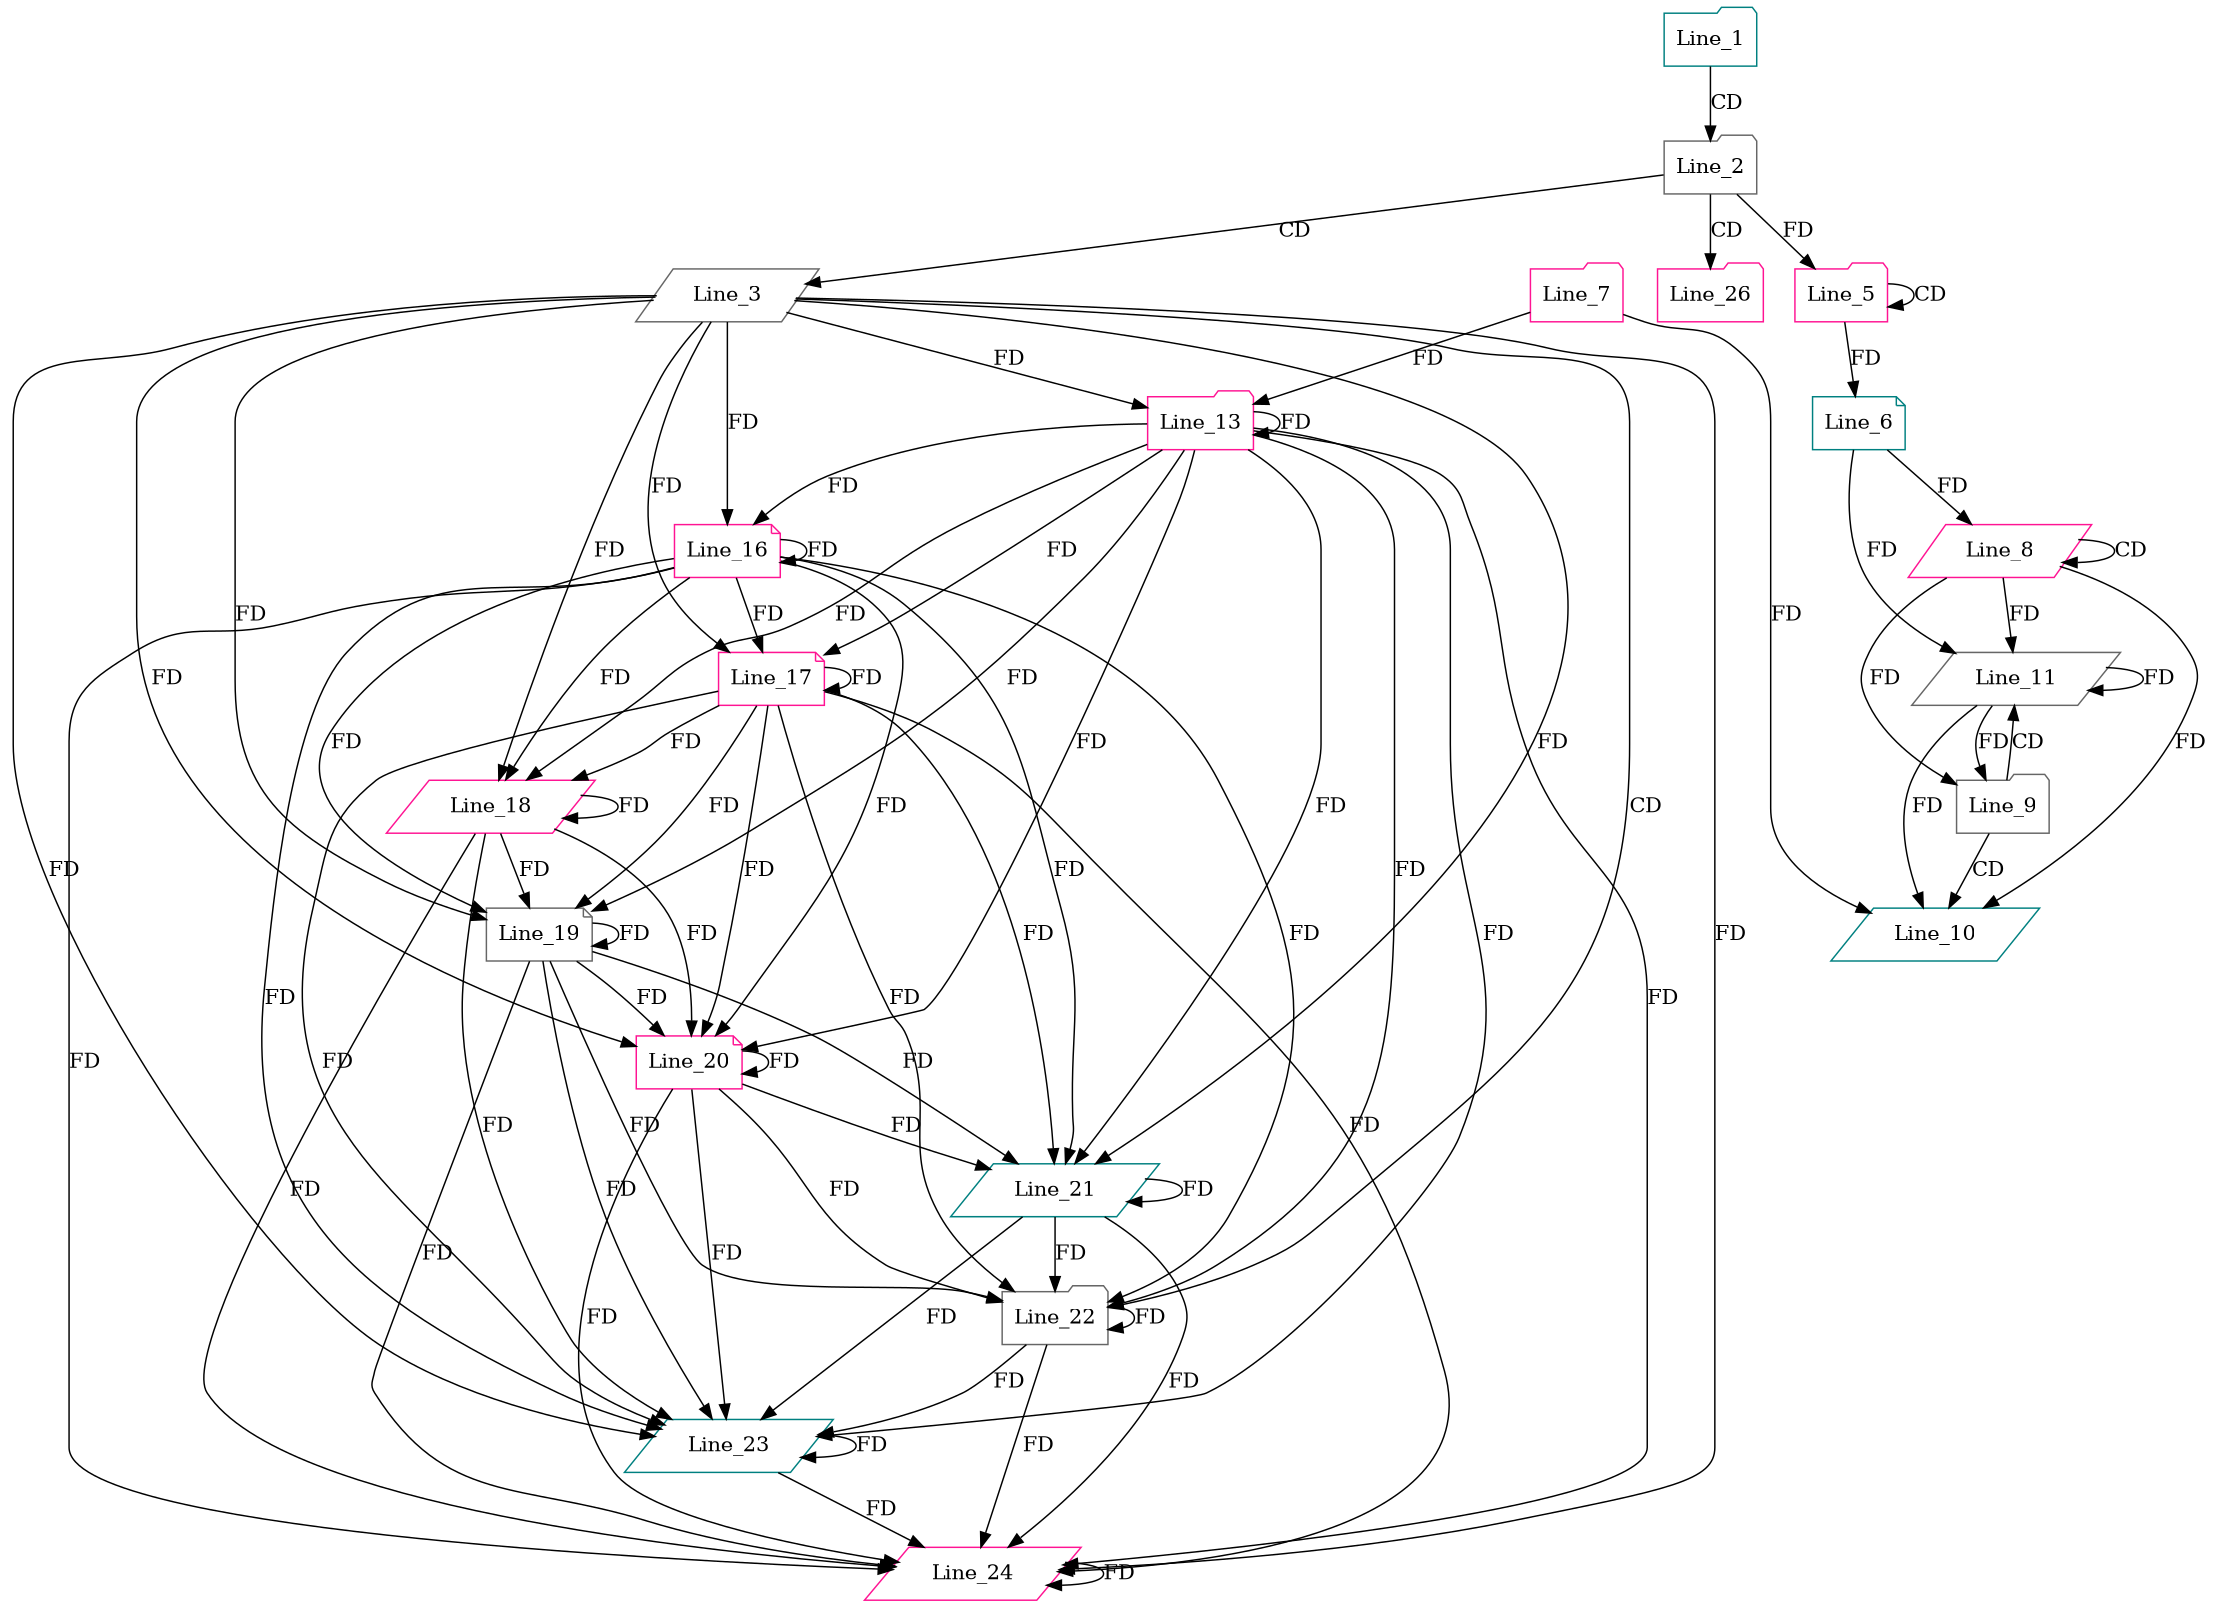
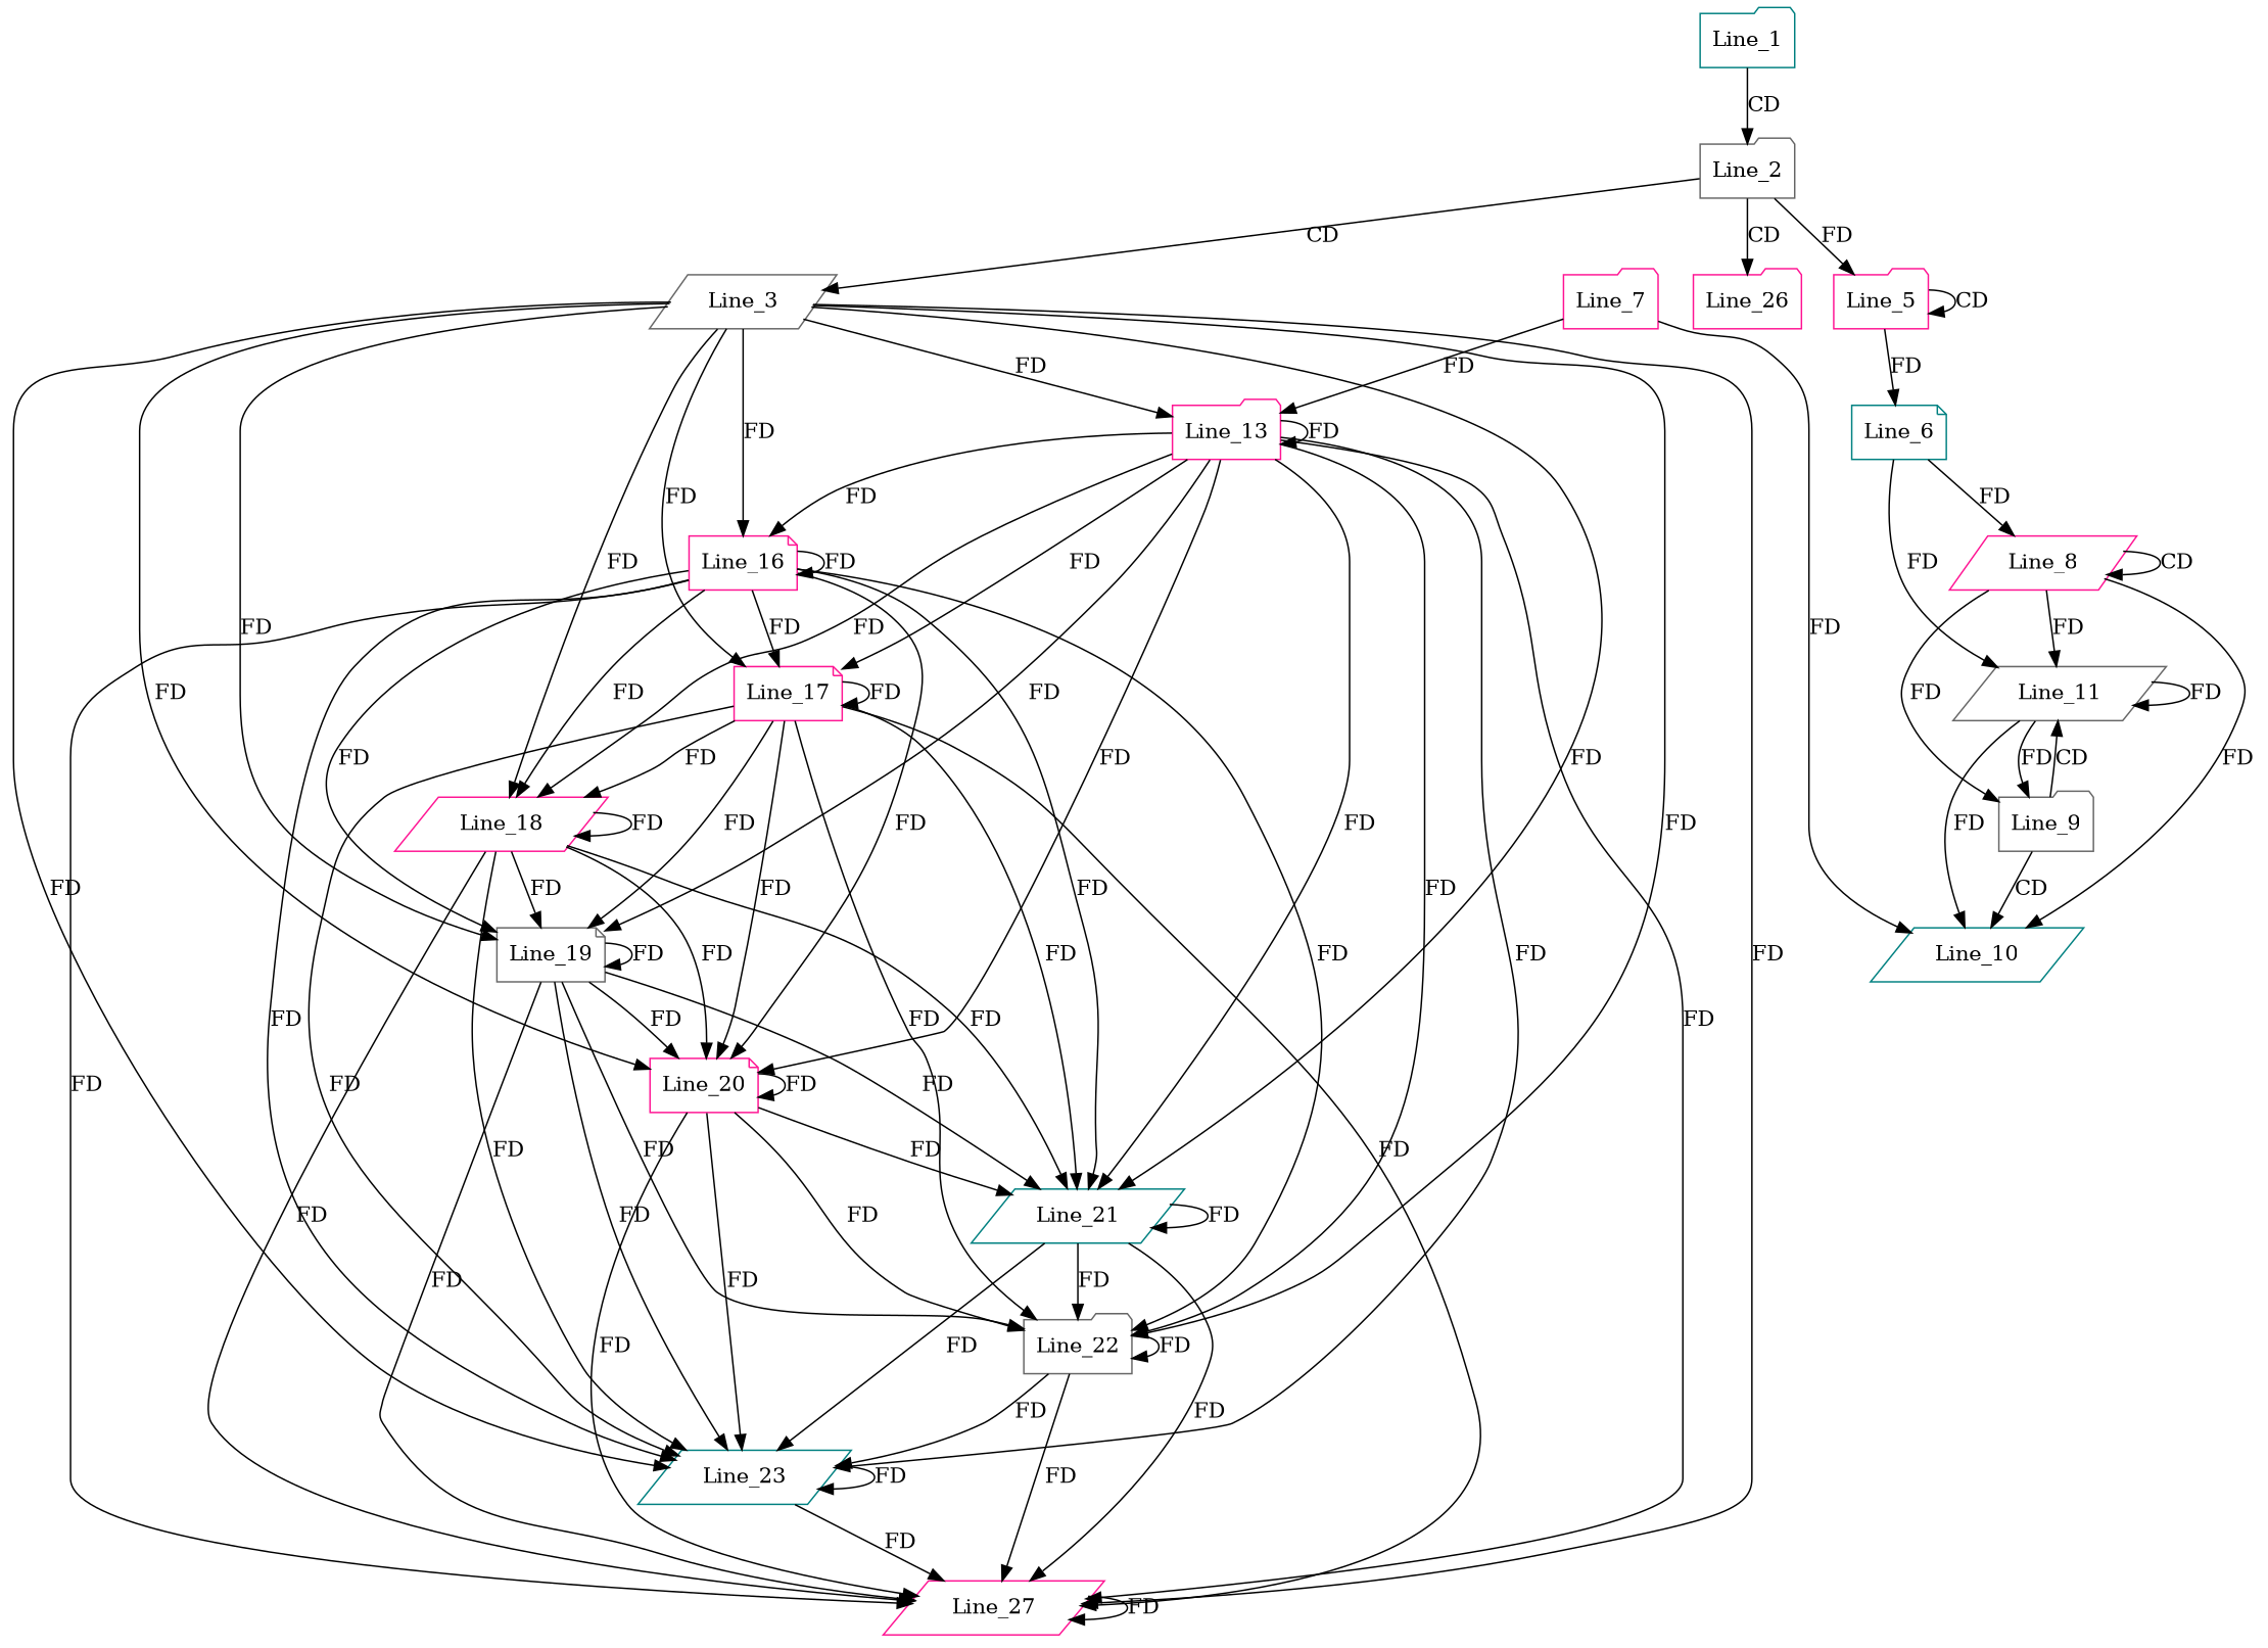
  digraph {
    node [color=deeppink shape=folder]
    Line_1 [color=teal]
    Line_2 [color=gray40]
    Line_3 [color=gray40 shape=parallelogram]
    Line_5
    Line_26
    Line_13
    Line_16 [shape=note]
    Line_17 [shape=note]
    Line_18 [shape=parallelogram]
    Line_19 [color=gray40 shape=note]
    Line_20 [shape=note]
    Line_21 [color=teal shape=parallelogram]
    Line_22 [color=gray40]
    Line_23 [color=teal shape=parallelogram]
-   Line_24 [shape=parallelogram]
+   Line_24 [shape=parallelogram label=Line_27]
    Line_6 [color=teal shape=note]
    Line_8 [shape=parallelogram]
    Line_11 [color=gray40 shape=parallelogram]
    Line_9 [color=gray40]
    Line_10 [color=teal shape=parallelogram]
    Line_7
    Line_1 -> Line_2 [label=CD]
    Line_2 -> Line_3 [label=CD]
    Line_2 -> Line_5 [label=FD]
    Line_2 -> Line_26 [label=CD]
    Line_3 -> Line_13 [label=FD]
    Line_3 -> Line_16 [label=FD]
    Line_3 -> Line_17 [label=FD]
    Line_3 -> Line_18 [label=FD]
    Line_3 -> Line_19 [label=FD]
    Line_3 -> Line_20 [label=FD]
    Line_3 -> Line_21 [label=FD]
-   Line_3 -> Line_22 [label=CD]
+   Line_3 -> Line_22 [label=FD]
    Line_3 -> Line_23 [label=FD]
    Line_3 -> Line_24 [label=FD]
    Line_5 -> Line_5 [label=CD]
    Line_5 -> Line_6 [label=FD]
    Line_13 -> Line_13 [label=FD]
    Line_13 -> Line_16 [label=FD]
    Line_13 -> Line_17 [label=FD]
    Line_13 -> Line_18 [label=FD]
    Line_13 -> Line_19 [label=FD]
    Line_13 -> Line_20 [label=FD]
    Line_13 -> Line_21 [label=FD]
    Line_13 -> Line_22 [label=FD]
    Line_13 -> Line_23 [label=FD]
    Line_13 -> Line_24 [label=FD]
    Line_16 -> Line_16 [label=FD]
    Line_16 -> Line_17 [label=FD]
    Line_16 -> Line_18 [label=FD]
    Line_16 -> Line_19 [label=FD]
    Line_16 -> Line_20 [label=FD]
    Line_16 -> Line_21 [label=FD]
    Line_16 -> Line_22 [label=FD]
    Line_16 -> Line_23 [label=FD]
    Line_16 -> Line_24 [label=FD]
    Line_17 -> Line_17 [label=FD]
    Line_17 -> Line_18 [label=FD]
    Line_17 -> Line_19 [label=FD]
    Line_17 -> Line_20 [label=FD]
    Line_17 -> Line_21 [label=FD]
    Line_17 -> Line_22 [label=FD]
    Line_17 -> Line_23 [label=FD]
    Line_17 -> Line_24 [label=FD]
    Line_18 -> Line_18 [label=FD]
    Line_18 -> Line_19 [label=FD]
    Line_18 -> Line_20 [label=FD]
+   Line_18 -> Line_21 [label=FD]
    Line_18 -> Line_23 [label=FD]
    Line_18 -> Line_24 [label=FD]
    Line_19 -> Line_19 [label=FD]
    Line_19 -> Line_20 [label=FD]
    Line_19 -> Line_21 [label=FD]
    Line_19 -> Line_22 [label=FD]
    Line_19 -> Line_23 [label=FD]
    Line_19 -> Line_24 [label=FD]
    Line_20 -> Line_20 [label=FD]
    Line_20 -> Line_21 [label=FD]
    Line_20 -> Line_22 [label=FD]
    Line_20 -> Line_23 [label=FD]
    Line_20 -> Line_24 [label=FD]
    Line_21 -> Line_21 [label=FD]
    Line_21 -> Line_22 [label=FD]
    Line_21 -> Line_23 [label=FD]
    Line_21 -> Line_24 [label=FD]
    Line_22 -> Line_22 [label=FD]
    Line_22 -> Line_23 [label=FD]
    Line_22 -> Line_24 [label=FD]
    Line_23 -> Line_23 [label=FD]
    Line_23 -> Line_24 [label=FD]
    Line_24 -> Line_24 [label=FD]
    Line_6 -> Line_8 [label=FD]
    Line_6 -> Line_11 [label=FD]
    Line_8 -> Line_8 [label=CD]
    Line_8 -> Line_11 [label=FD]
    Line_8 -> Line_9 [label=FD]
    Line_8 -> Line_10 [label=FD]
    Line_11 -> Line_11 [label=FD]
    Line_11 -> Line_9 [label=FD]
    Line_11 -> Line_10 [label=FD]
    Line_9 -> Line_11 [label=CD]
    Line_9 -> Line_10 [label=CD]
    Line_7 -> Line_13 [label=FD]
    Line_7 -> Line_10 [label=FD]
  }
